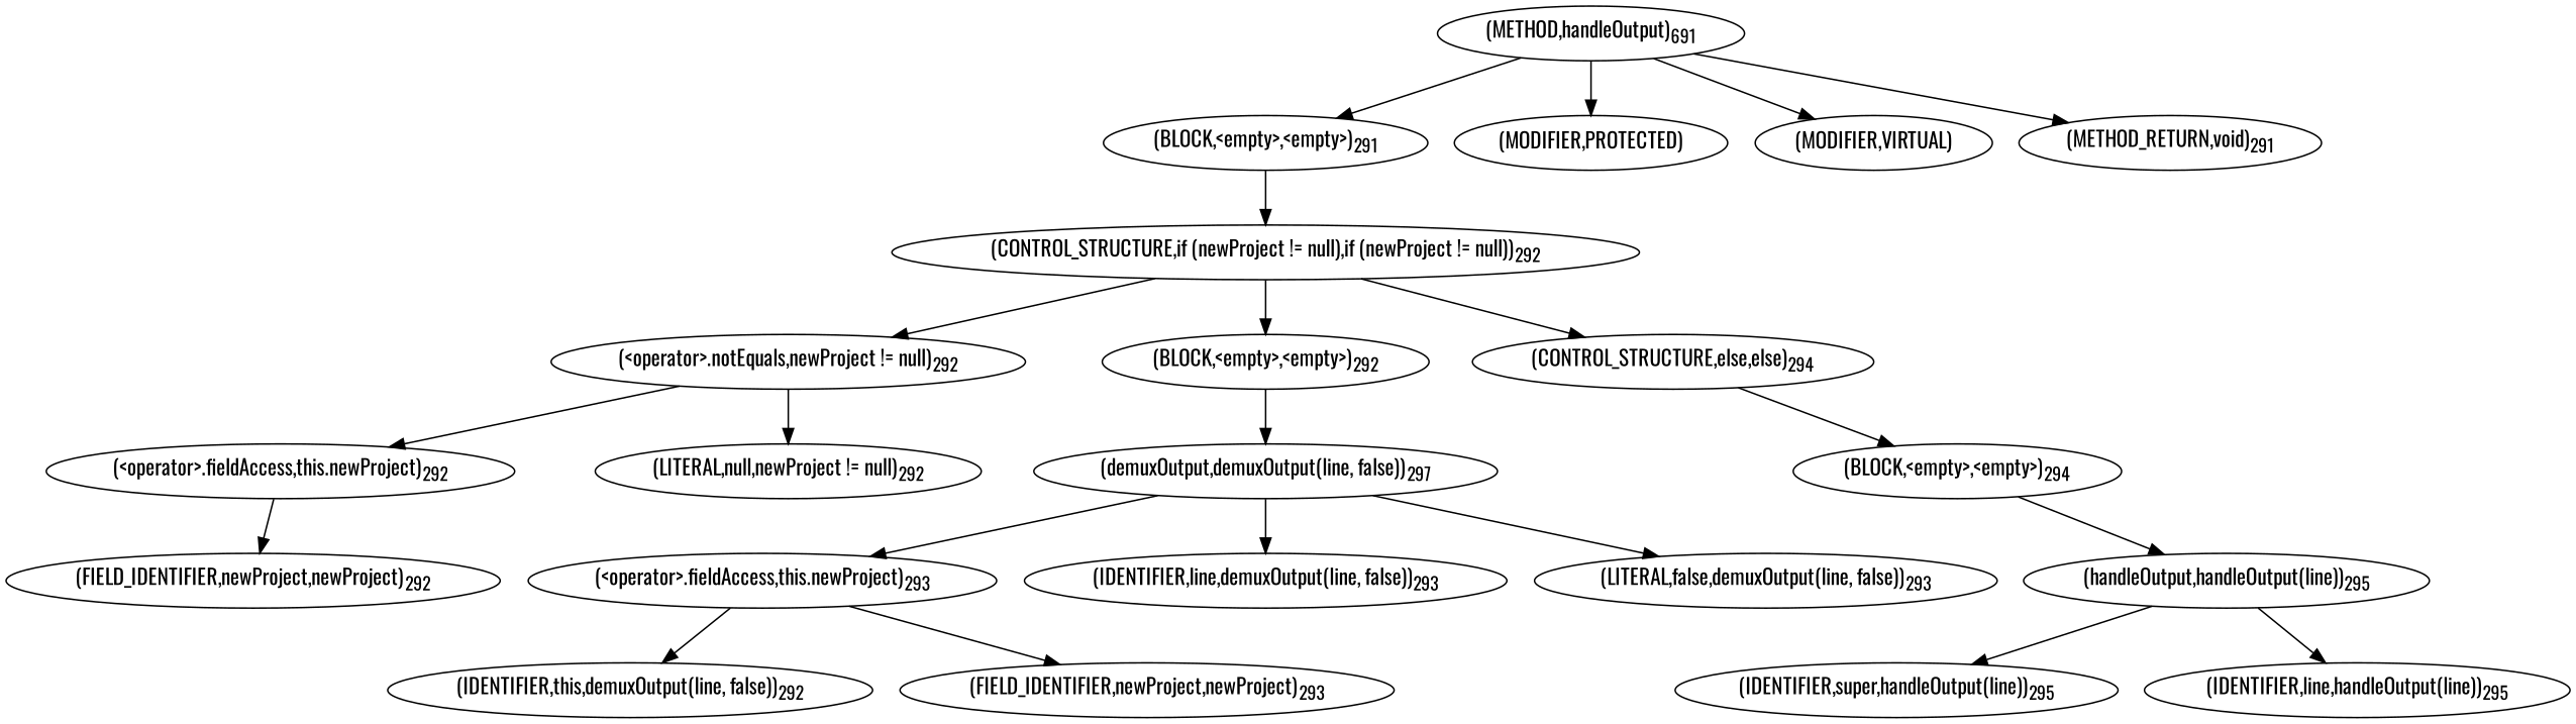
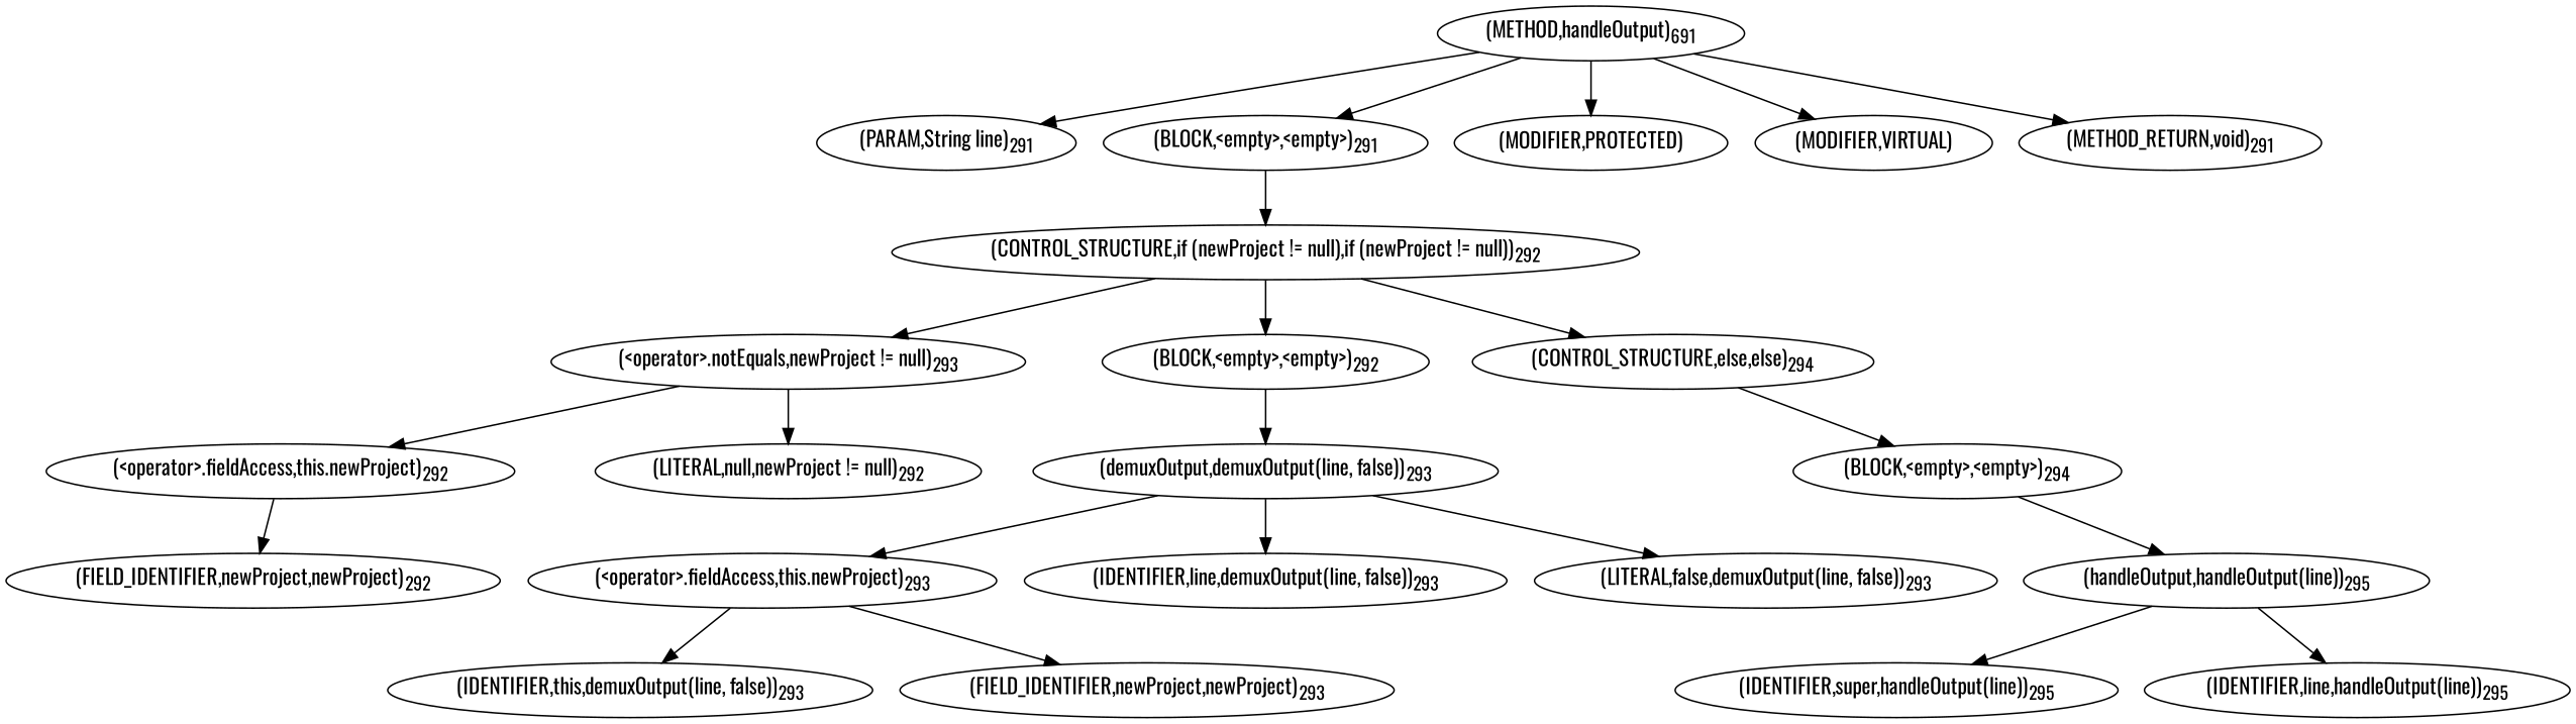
  digraph {
    fontname=Oswald
    node [fontname=Oswald]
    edge [fontname=Oswald]
    n1 [label=<(METHOD,handleOutput)<SUB>691</SUB>>]
+   n2 [label=<(PARAM,String line)<SUB>291</SUB>>]
    n3 [label=<(BLOCK,&lt;empty&gt;,&lt;empty&gt;)<SUB>291</SUB>>]
    n4 [label=<(MODIFIER,PROTECTED)>]
    n5 [label=<(MODIFIER,VIRTUAL)>]
    n6 [label=<(METHOD_RETURN,void)<SUB>291</SUB>>]
    n7 [label=<(CONTROL_STRUCTURE,if (newProject != null),if (newProject != null))<SUB>292</SUB>>]
-   n8 [label=<(&lt;operator&gt;.notEquals,newProject != null)<SUB>292</SUB>>]
+   n8 [label=<(&lt;operator&gt;.notEquals,newProject != null)<SUB>293</SUB>>]
    n9 [label=<(BLOCK,&lt;empty&gt;,&lt;empty&gt;)<SUB>292</SUB>>]
    n10 [label=<(CONTROL_STRUCTURE,else,else)<SUB>294</SUB>>]
    n11 [label=<(&lt;operator&gt;.fieldAccess,this.newProject)<SUB>292</SUB>>]
    n12 [label=<(LITERAL,null,newProject != null)<SUB>292</SUB>>]
-   n13 [label=<(demuxOutput,demuxOutput(line, false))<SUB>297</SUB>>]
+   n13 [label=<(demuxOutput,demuxOutput(line, false))<SUB>293</SUB>>]
    n14 [label=<(BLOCK,&lt;empty&gt;,&lt;empty&gt;)<SUB>294</SUB>>]
    n15 [label=<(FIELD_IDENTIFIER,newProject,newProject)<SUB>292</SUB>>]
    n16 [label=<(&lt;operator&gt;.fieldAccess,this.newProject)<SUB>293</SUB>>]
    n17 [label=<(IDENTIFIER,line,demuxOutput(line, false))<SUB>293</SUB>>]
    n18 [label=<(LITERAL,false,demuxOutput(line, false))<SUB>293</SUB>>]
-   n19 [label=<(IDENTIFIER,this,demuxOutput(line, false))<SUB>292</SUB>>]
+   n19 [label=<(IDENTIFIER,this,demuxOutput(line, false))<SUB>293</SUB>>]
    n20 [label=<(FIELD_IDENTIFIER,newProject,newProject)<SUB>293</SUB>>]
    n21 [label=<(handleOutput,handleOutput(line))<SUB>295</SUB>>]
    n22 [label=<(IDENTIFIER,super,handleOutput(line))<SUB>295</SUB>>]
    n23 [label=<(IDENTIFIER,line,handleOutput(line))<SUB>295</SUB>>]
+   n1 -> n2
    n1 -> n3
    n1 -> n4
    n1 -> n5
    n1 -> n6
    n3 -> n7
    n7 -> n8
    n7 -> n9
    n7 -> n10
    n8 -> n11
    n8 -> n12
    n9 -> n13
    n10 -> n14
    n11 -> n15
    n13 -> n16
    n13 -> n17
    n13 -> n18
    n14 -> n21
    n16 -> n19
    n16 -> n20
    n21 -> n22
    n21 -> n23
  }
